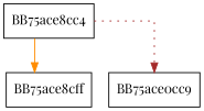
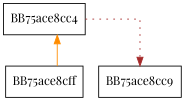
  digraph {
    fontname="Playfair Display"
    splines=ortho
    node [fontname="Playfair Display" shape=box]
    edge [fontname="Playfair Display"]
    BB75ace8cc4
    BB75ace8cff
-   BB75ace8cc9 [label=BB75ace0cc9]
-   BB75ace8cc4 -> BB75ace8cff [color=darkorange style=solid]
+   BB75ace8cc9
+   BB75ace8cff -> BB75ace8cc4 [color=darkorange style=solid]
    BB75ace8cc4 -> BB75ace8cc9 [color=brown style=dotted]
  }
